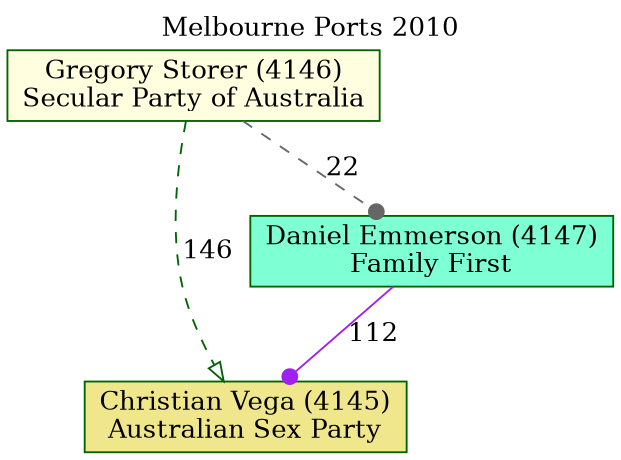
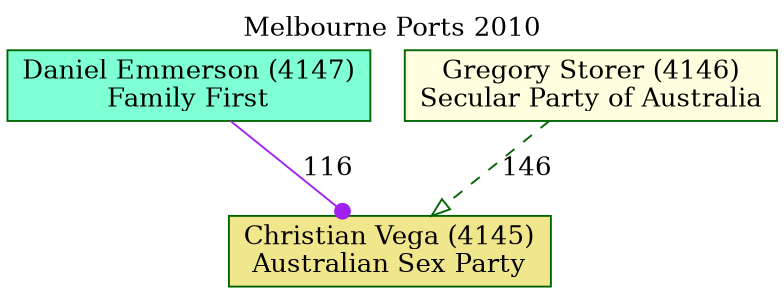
  digraph {
    label="Melbourne Ports 2010"
    labelloc=t
    mclimit=10
    node [color=darkgreen shape=box style=filled]
    edge [arrowhead=dot style=dashed]
    n1 [fillcolor=khaki label="Christian Vega (4145)\nAustralian Sex Party"]
    n2 [fillcolor=aquamarine label="Daniel Emmerson (4147)\nFamily First"]
    n3 [fillcolor=lightyellow label="Gregory Storer (4146)\nSecular Party of Australia"]
-   n2 -> n1 [color=purple label=112 style=solid]
+   n2 -> n1 [color=purple label=116 style=solid]
    n3 -> n1 [arrowhead=onormal color=darkgreen label=146]
-   n3 -> n2 [color=gray40 label=22]
  }
